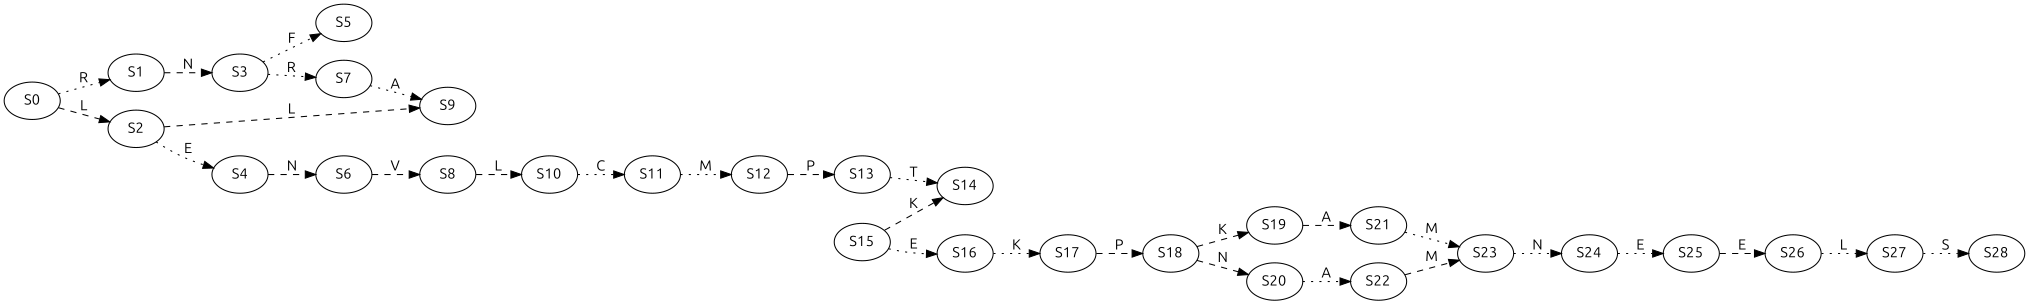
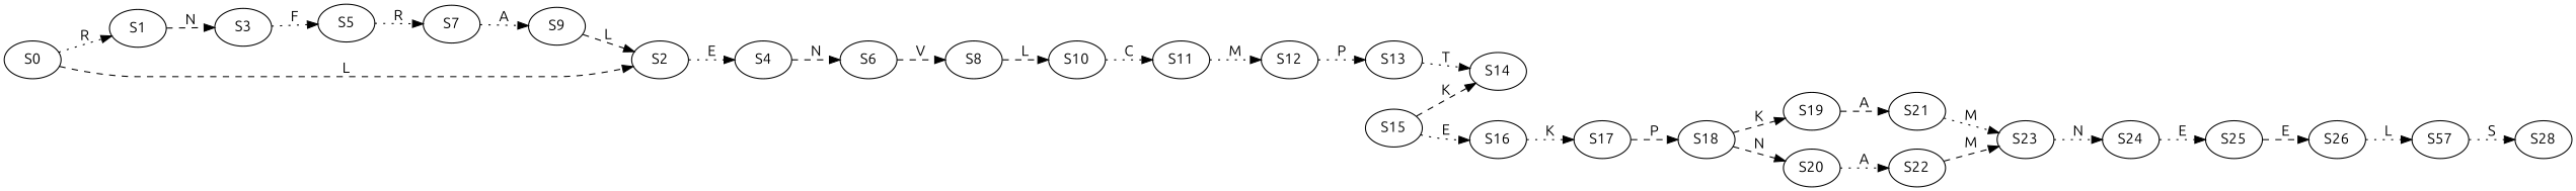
  strict digraph {
    fontname=Ubuntu
    rankdir=LR
    node [fontname=Ubuntu]
    edge [fontname=Ubuntu style=dotted]
    S0
    S1
    S2
    S3
    S4
    S5
    S6
    S7
    S8
    S9
    S10
    S11
    S12
    S13
    S14
    S15
    S16
    S17
    S18
    S19
    S20
    S21
    S22
    S23
    S24
    S25
    S26
-   S27
+   S27 [label=S57]
    S28
    S0 -> S1 [label=R]
    S0 -> S2 [label=L style=dashed]
    S1 -> S3 [label=N style=dashed]
    S2 -> S4 [label=E]
    S3 -> S5 [label=F]
    S4 -> S6 [label=N style=dashed]
-   S3 -> S7 [label=R]
+   S5 -> S7 [label=R]
    S6 -> S8 [label=V style=dashed]
    S7 -> S9 [label=A]
    S8 -> S10 [label=L style=dashed]
-   S2 -> S9 [label=L style=dashed]
+   S9 -> S2 [label=L style=dashed]
    S10 -> S11 [label=C]
    S11 -> S12 [label=M]
-   S12 -> S13 [label=P style=dashed]
+   S12 -> S13 [label=P]
    S13 -> S14 [label=T]
    S15 -> S14 [label=K style=dashed]
    S15 -> S16 [label=E]
    S16 -> S17 [label=K]
    S17 -> S18 [label=P style=dashed]
    S18 -> S19 [label=K style=dashed]
    S18 -> S20 [label=N style=dashed]
    S19 -> S21 [label=A style=dashed]
    S20 -> S22 [label=A]
    S21 -> S23 [label=M]
    S22 -> S23 [label=M style=dashed]
    S23 -> S24 [label=N]
    S24 -> S25 [label=E]
    S25 -> S26 [label=E style=dashed]
    S26 -> S27 [label=L]
    S27 -> S28 [label=S]
  }
